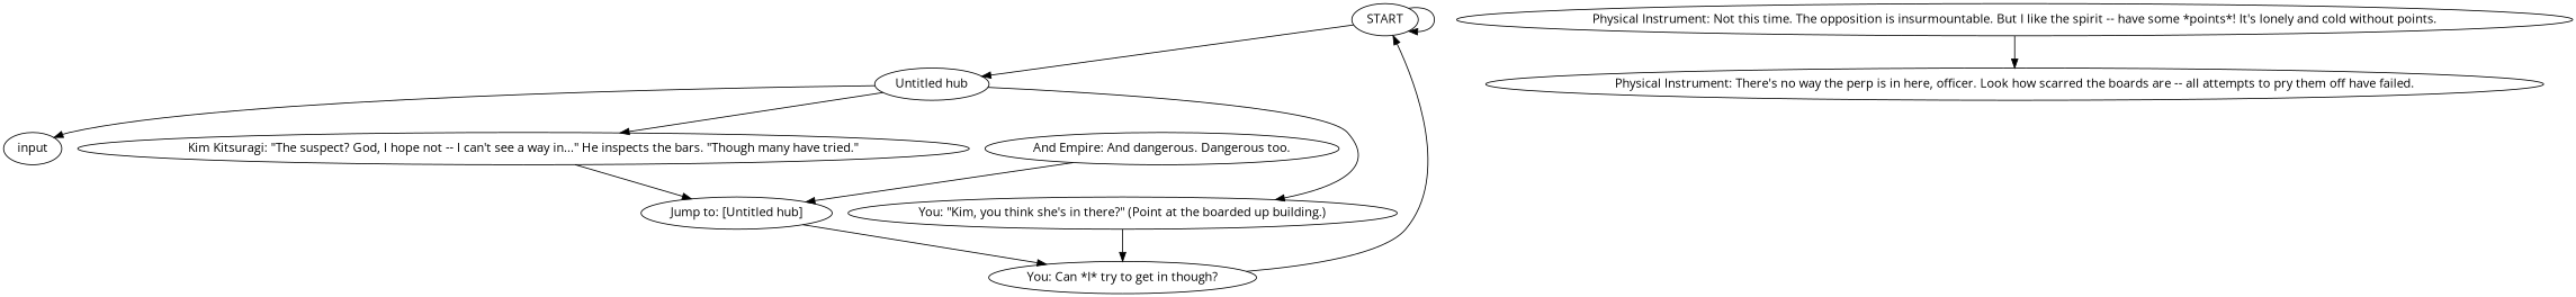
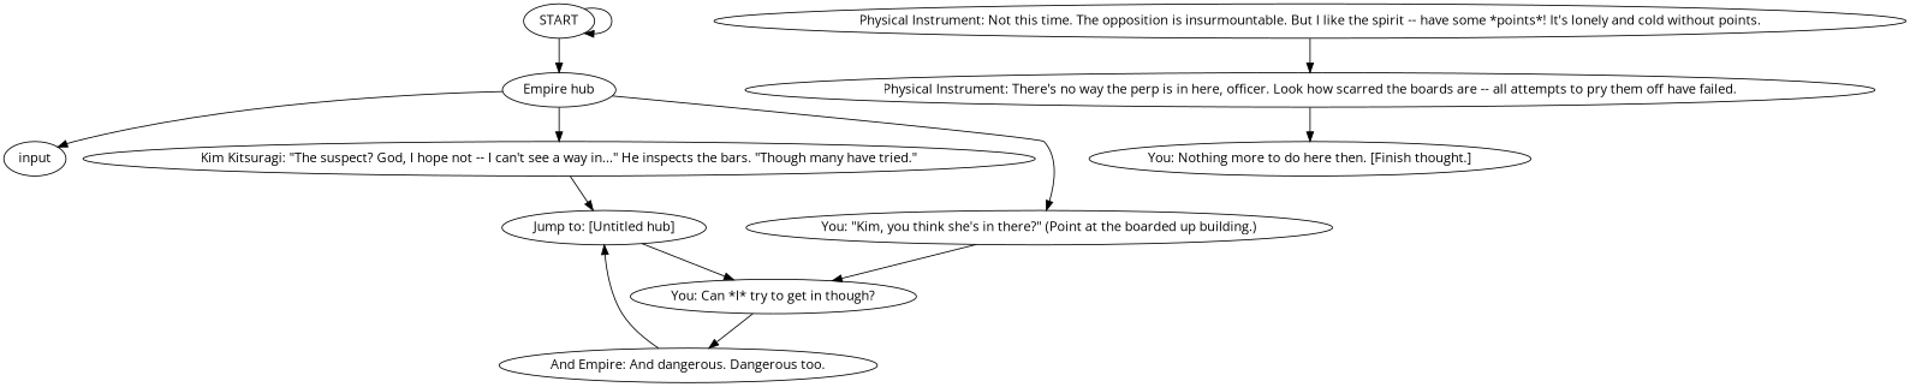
  digraph {
    fontname="Open Sans"
    node [fontname="Open Sans"]
    edge [fontname="Open Sans"]
    n1 [label=START]
-   n2 [label="Untitled hub"]
+   n2 [label="Empire hub"]
    n3 [label=input]
    n4 [label="Kim Kitsuragi: \"The suspect? God, I hope not -- I can't see a way in...\" He inspects the bars. \"Though many have tried.\""]
    n5 [label="You: \"Kim, you think she's in there?\" (Point at the boarded up building.)"]
    n6 [label="You: Can *I* try to get in though?"]
    n7 [label="And Empire: And dangerous. Dangerous too."]
    n8 [label="Jump to: [Untitled hub]"]
+   n9 [label="You: Nothing more to do here then. [Finish thought.]"]
    n10 [label="Physical Instrument: There's no way the perp is in here, officer. Look how scarred the boards are -- all attempts to pry them off have failed."]
    n11 [label="Physical Instrument: Not this time. The opposition is insurmountable. But I like the spirit -- have some *points*! It's lonely and cold without points."]
    n1 -> n1
    n1 -> n2
    n2 -> n3
    n2 -> n4
    n2 -> n5
    n4 -> n8
    n5 -> n6
-   n6 -> n1
+   n6 -> n7
    n7 -> n8
    n8 -> n6
+   n10 -> n9
    n11 -> n10
  }
